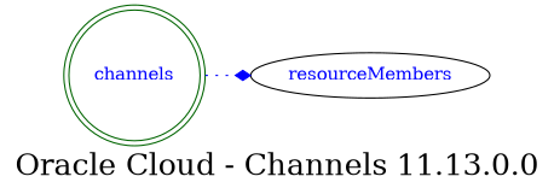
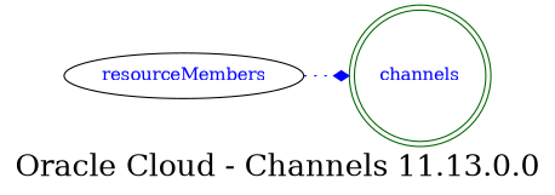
  digraph {
    fontsize=24
    label="Oracle Cloud - Channels 11.13.0.0"
    splines=true
    rankdir=LR
    node [fontcolor=blue]
    channels [color=darkgreen shape=doublecircle]
    resourceMembers [color=black shape=ellipse]
-   channels -> resourceMembers [arrowhead=diamond arrowtail=none color=blue fontcolor=blue style=dotted]
+   resourceMembers -> channels [arrowhead=diamond arrowtail=none color=blue fontcolor=blue style=dotted]
  }
